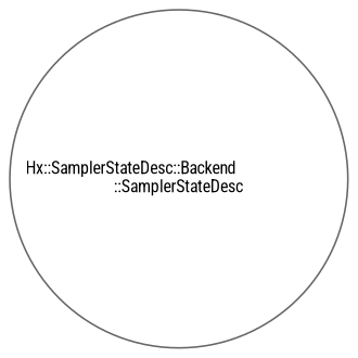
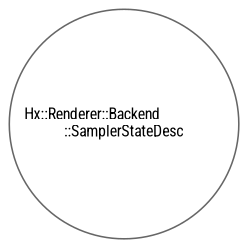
  digraph {
    rankdir=TB
    fontname="Roboto Condensed"
-   n1 [color=gray40 fillcolor=white fontname="Roboto Condensed" fontsize=10 height=0.2 label="Hx::SamplerStateDesc::Backend\l::SamplerStateDesc" shape=circle style=filled width=0.4]
+   n1 [color=gray40 fillcolor=white fontname="Roboto Condensed" fontsize=10 height=0.2 label="Hx::Renderer::Backend\l::SamplerStateDesc" shape=circle style=filled width=0.4]
  }
